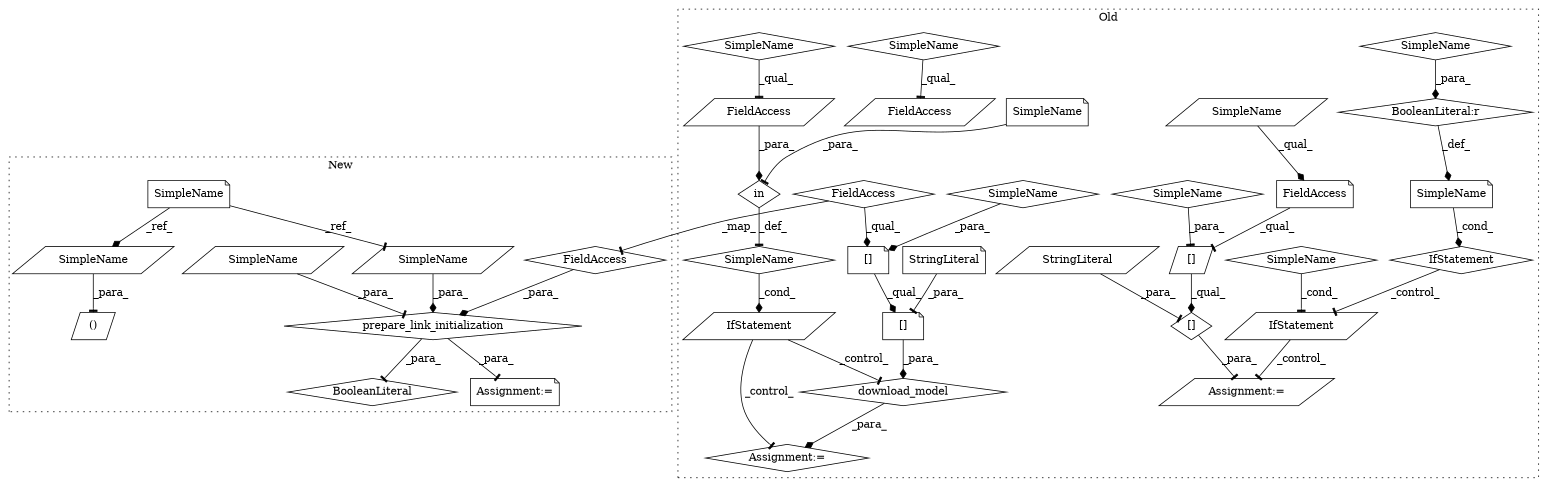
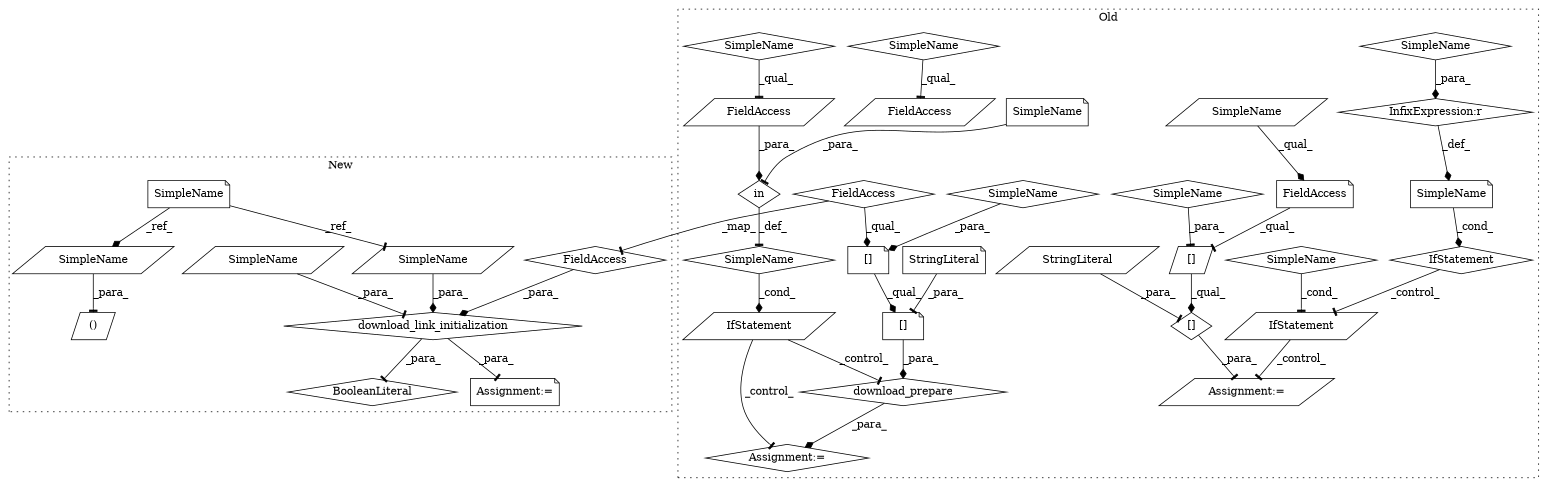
  digraph {
    node [a=42 l=12 shape=diamond]
    edge [arrowhead=tee]
    n1 [a=105 l=32 label=in s=3047]
    n2 [a=25 l="8,2" label=IfStatement s="3039,3079" shape=parallelogram]
    n3 [a=7 l=1 label="Assignment:=" s=3093]
    n4 [label=SimpleName l=""]
    n5 [a=22 label=FieldAccess s=3067 shape=parallelogram]
    n6 [a=22 label=FieldAccess s=1314 shape=note]
    n7 [a=22 label=FieldAccess s=1282 shape=parallelogram]
    n8 [a=2 l="13,1" label="[]" s="1314,1343" shape=parallelogram]
-   n9 [a=32 l="15,1" label=download_model s="3094,3146"]
+   n9 [a=32 l="15,1" label=download_prepare s="3094,3146"]
    n10 [a=2 l="31,1" label="[]" s="1314,1354"]
    n11 [a=45 l=9 label=StringLiteral s=1345 shape=parallelogram]
    n12 [a=2 l="31,1" label="[]" s="3109,3145" shape=note]
    n13 [a=45 l=5 label=StringLiteral s=3140 shape=note]
    n14 [a=2 l="13,1" label="[]" s="3109,3138" shape=note]
    n15 [a=7 l=1 label="Assignment:=" s=1313 shape=parallelogram]
-   n16 [a=27 l=4 label="BooleanLiteral:r" s=1234]
+   n16 [a=27 l=4 label="InfixExpression:r" s=1234]
    n17 [label=SimpleName shape=note l=""]
    n18 [a=25 l="10,2" label=IfStatement s="1252,1294" shape=parallelogram]
    n19 [label=SimpleName l=""]
    n20 [a=25 l="4,2" label=IfStatement s="1223,1242"]
    n21 [a=22 label=FieldAccess s=3109]
    n22 [l=16 label=SimpleName s=3122]
    n23 [l=16 label=SimpleName s=3047 shape=note]
    n24 [l=16 label=SimpleName s=1327]
    n25 [l=4 label=SimpleName s=1314 shape=parallelogram]
    n26 [l=4 label=SimpleName s=3067]
    n27 [l=4 label=SimpleName s=1282]
    n28 [l=7 label=SimpleName s=1227]
    n29 [a=106 l=24 label="()" s=1257 shape=parallelogram]
    n30 [l=7 label=SimpleName s=1193 shape=note]
-   n31 [a=32 l="28,1" label=prepare_link_initialization s="1283,1359"]
+   n31 [a=32 l="28,1" label=download_link_initialization s="1283,1359"]
    n32 [a=9 l=5 label=BooleanLiteral s=1349]
    n33 [a=7 l=2 label="Assignment:=" s=1281 shape=note]
    n34 [a=22 label=FieldAccess s=1336]
    n35 [l=16 label=SimpleName s=1319 shape=parallelogram]
    n36 [l=7 label=SimpleName s=1257 shape=parallelogram]
    n37 [l=7 label=SimpleName s=1311 shape=parallelogram]
    subgraph cluster_1 {
      label=Old
      style=dotted
      n1
      n2
      n3
      n4
      n5
      n6
      n7
      n8
      n9
      n10
      n11
      n12
      n13
      n14
      n15
      n16
      n17
      n18
      n19
      n20
      n21
      n22
      n23
      n24
      n25
      n26
      n27
      n28
    }
    subgraph cluster_2 {
      label=New
      style=dotted
      n29
      n30
      n31
      n32
      n33
      n34
      n35
      n36
      n37
    }
    n1 -> n4 [label=_def_]
    n2 -> n3 [label=_control_]
    n2 -> n9 [label=_control_]
    n4 -> n2 [arrowhead=diamond label=_cond_]
    n5 -> n1 [arrowhead=diamond label=_para_]
    n6 -> n8 [label=_qual_]
    n8 -> n10 [arrowhead=diamond label=_qual_]
    n9 -> n3 [arrowhead=diamond label=_para_]
    n10 -> n15 [label=_para_]
    n11 -> n10 [label=_para_]
    n12 -> n9 [arrowhead=diamond label=_para_]
    n13 -> n12 [label=_para_]
    n14 -> n12 [arrowhead=diamond label=_qual_]
    n16 -> n17 [arrowhead=diamond label=_def_]
    n17 -> n20 [arrowhead=diamond label=_cond_]
    n18 -> n15 [label=_control_]
    n19 -> n18 [label=_cond_]
    n20 -> n18 [label=_control_]
    n21 -> n14 [arrowhead=diamond label=_qual_]
    n21 -> n34 [label=_map_]
    n22 -> n14 [arrowhead=diamond label=_para_]
    n23 -> n1 [label=_para_]
    n24 -> n8 [label=_para_]
    n25 -> n6 [arrowhead=diamond label=_qual_]
    n26 -> n5 [label=_qual_]
    n27 -> n7 [label=_qual_]
    n28 -> n16 [arrowhead=diamond label=_para_]
    n30 -> n36 [arrowhead=diamond label=_ref_]
    n30 -> n37 [label=_ref_]
    n31 -> n32 [label=_para_]
    n31 -> n33 [label=_para_]
    n34 -> n31 [arrowhead=diamond label=_para_]
    n35 -> n31 [label=_para_]
    n36 -> n29 [label=_para_]
    n37 -> n31 [arrowhead=diamond label=_para_]
  }
